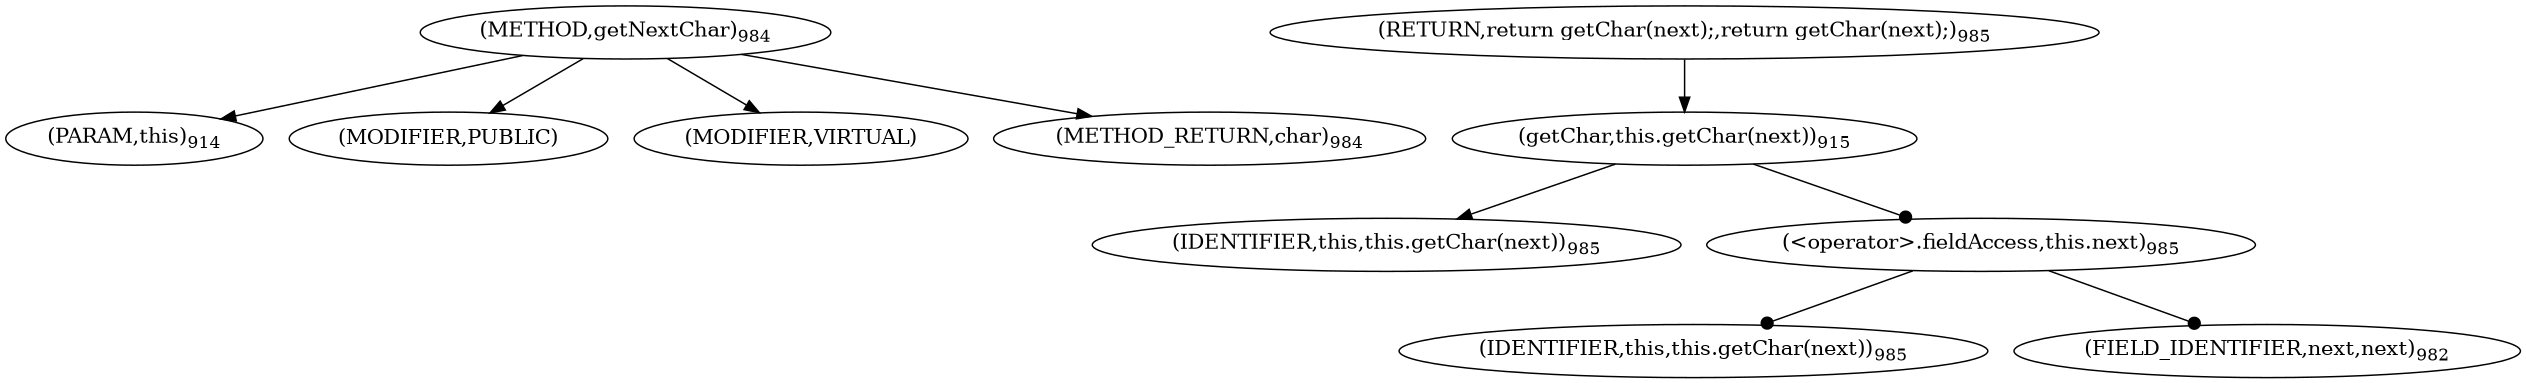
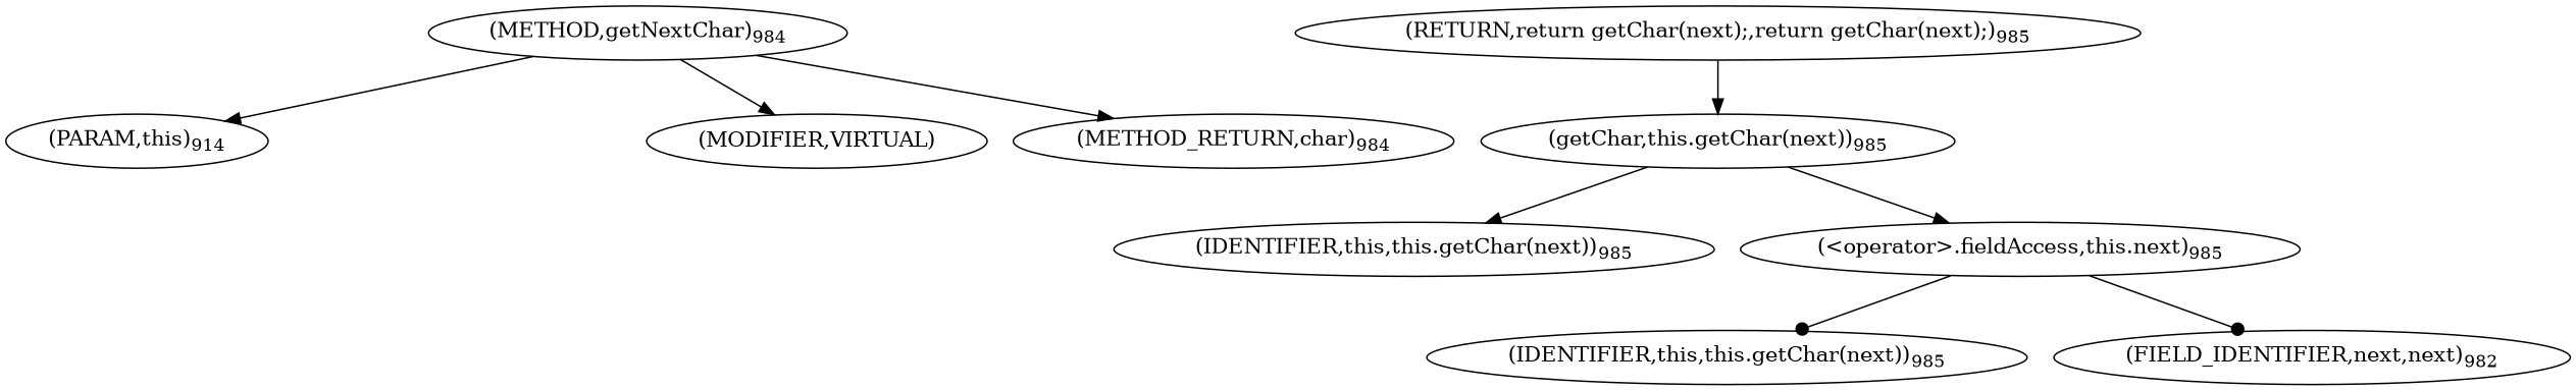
  digraph {
    edge [arrowhead=normal]
    n1 [label=<(METHOD,getNextChar)<SUB>984</SUB>>]
    n2 [label=<(PARAM,this)<SUB>914</SUB>>]
-   n3 [label=<(MODIFIER,PUBLIC)>]
    n4 [label=<(MODIFIER,VIRTUAL)>]
    n5 [label=<(METHOD_RETURN,char)<SUB>984</SUB>>]
    n6 [label=<(RETURN,return getChar(next);,return getChar(next);)<SUB>985</SUB>>]
-   n7 [label=<(getChar,this.getChar(next))<SUB>915</SUB>>]
+   n7 [label=<(getChar,this.getChar(next))<SUB>985</SUB>>]
    n8 [label=<(IDENTIFIER,this,this.getChar(next))<SUB>985</SUB>>]
    n9 [label=<(&lt;operator&gt;.fieldAccess,this.next)<SUB>985</SUB>>]
    n10 [label=<(IDENTIFIER,this,this.getChar(next))<SUB>985</SUB>>]
    n11 [label=<(FIELD_IDENTIFIER,next,next)<SUB>982</SUB>>]
    n1 -> n2
-   n1 -> n3
    n1 -> n4
    n1 -> n5
    n6 -> n7
    n7 -> n8
-   n7 -> n9 [arrowhead=dot]
+   n7 -> n9
    n9 -> n10 [arrowhead=dot]
    n9 -> n11 [arrowhead=dot]
  }
